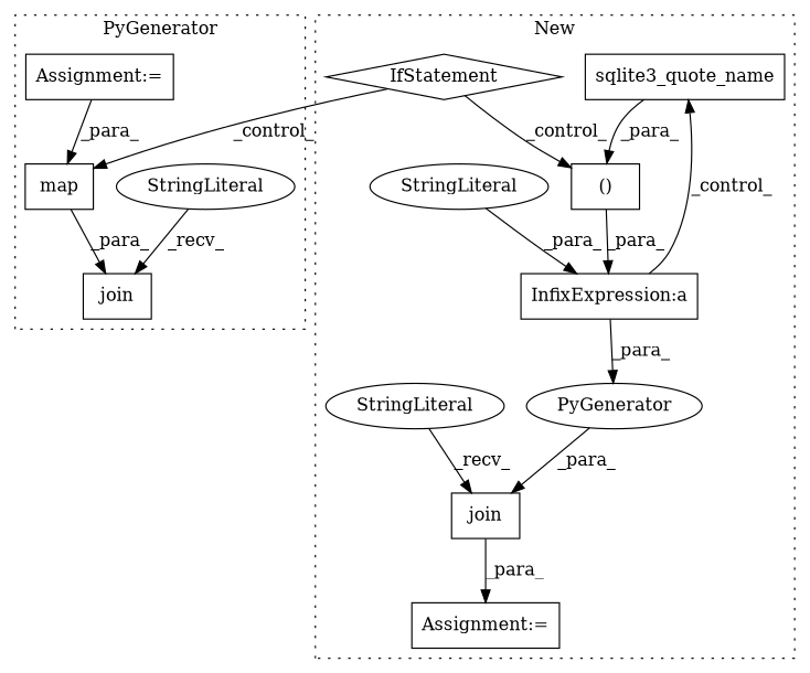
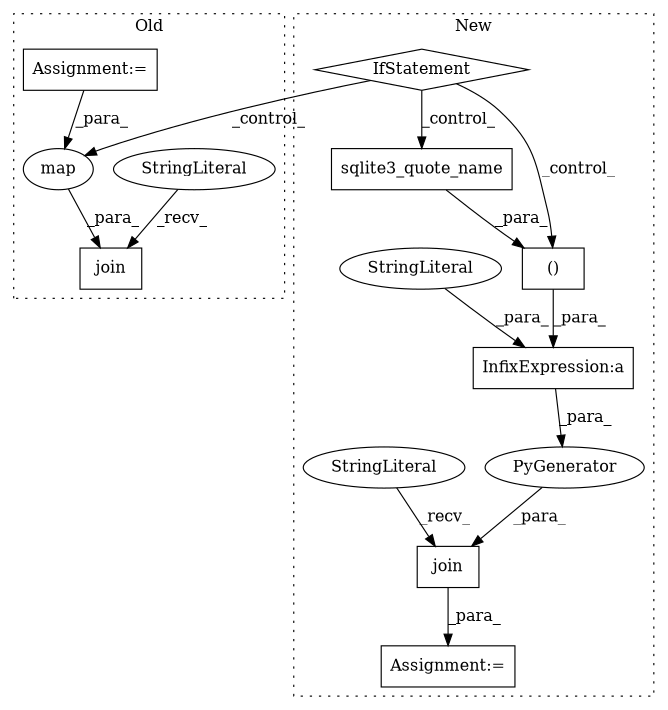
  digraph {
    node [a=32 l=3 shape=box]
    n1 [l="5,1" label=join s="15435,15485"]
-   n2 [l="4,1" label=map s="15440,15484"]
+   n2 [l="4,1" label=map s="15440,15484" shape=ellipse]
    n3 [a=45 label=StringLiteral s=15431 shape=ellipse]
    n4 [a=7 l=1 label="Assignment:=" s=15354]
    n5 [l="19,1" label=sqlite3_quote_name s="15808,15831"]
    n6 [a=106 l=111 label="()" s=15808]
    n7 [a=25 l=30 label=IfStatement s=16017 shape=diamond]
    n8 [l="16,-3" label=join s="15765,16053"]
    n9 [a=27 l=10 label="InfixExpression:a" s=15798]
    n10 [a=107 l=272 label=PyGenerator s=15781 shape=ellipse]
    n11 [a=45 l=16 label=StringLiteral s=15782 shape=ellipse]
    n12 [a=45 label=StringLiteral s=15761 shape=ellipse]
    n13 [a=7 l=1 label="Assignment:=" s=15760]
    subgraph cluster_1 {
-     label=PyGenerator
+     label=Old
      style=dotted
      n1
      n2
      n3
      n4
    }
    subgraph cluster_2 {
      label=New
      style=dotted
      n5
      n6
      n7
      n8
      n9
      n10
      n11
      n12
      n13
    }
    n2 -> n1 [label=_para_]
    n3 -> n1 [label=_recv_]
    n4 -> n2 [label=_para_]
    n5 -> n6 [label=_para_]
    n6 -> n9 [label=_para_]
    n7 -> n2 [label=_control_]
-   n9 -> n5 [label=_control_]
+   n7 -> n5 [label=_control_]
    n7 -> n6 [label=_control_]
    n8 -> n13 [label=_para_]
    n9 -> n10 [label=_para_]
    n10 -> n8 [label=_para_]
    n11 -> n9 [label=_para_]
    n12 -> n8 [label=_recv_]
  }
